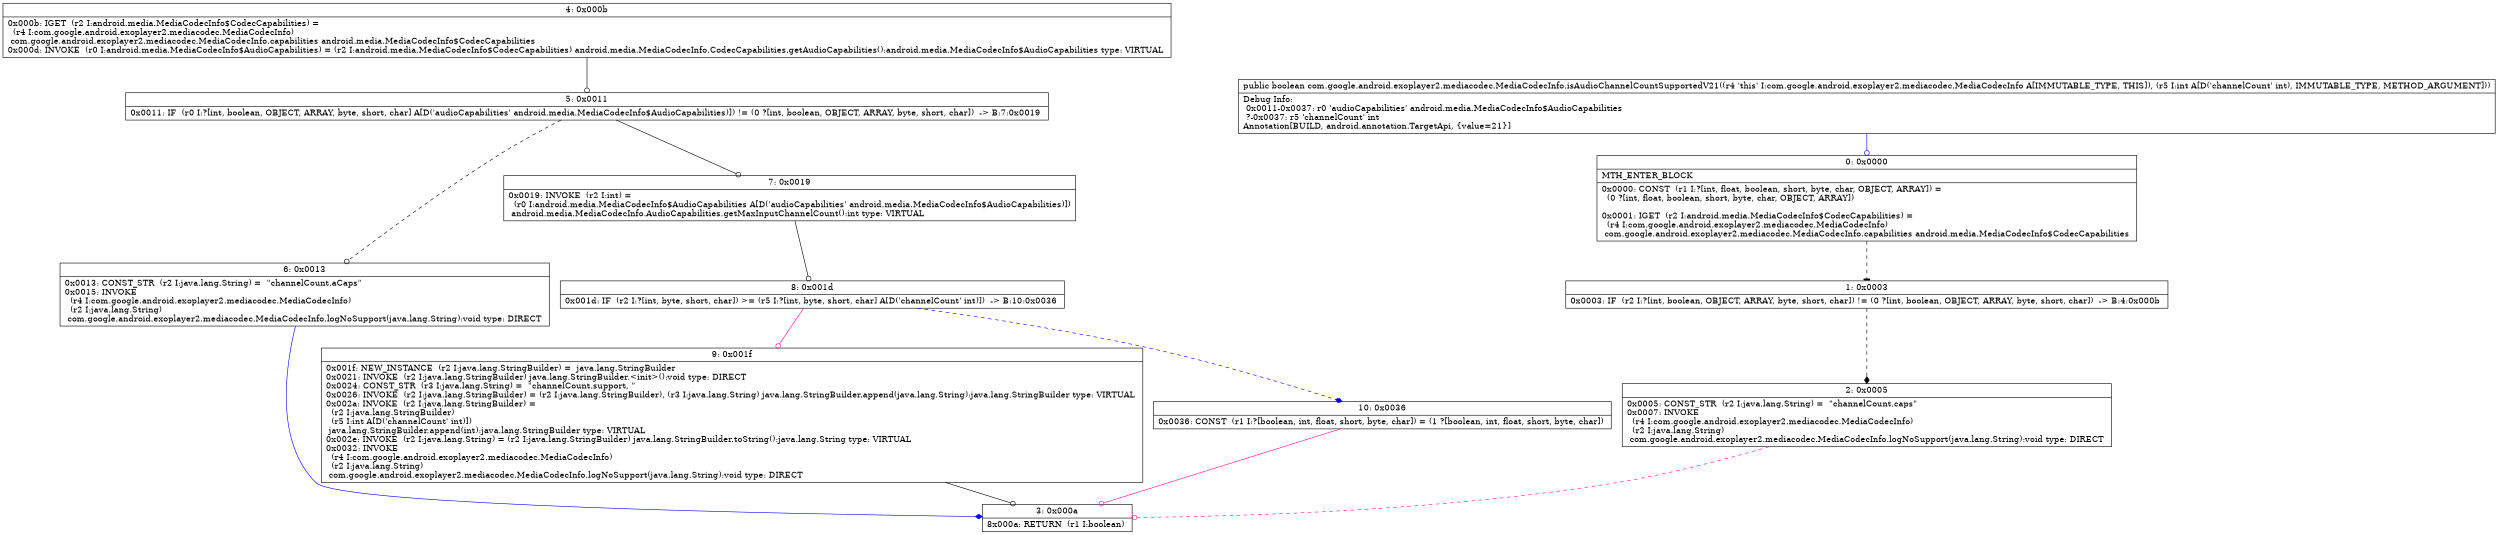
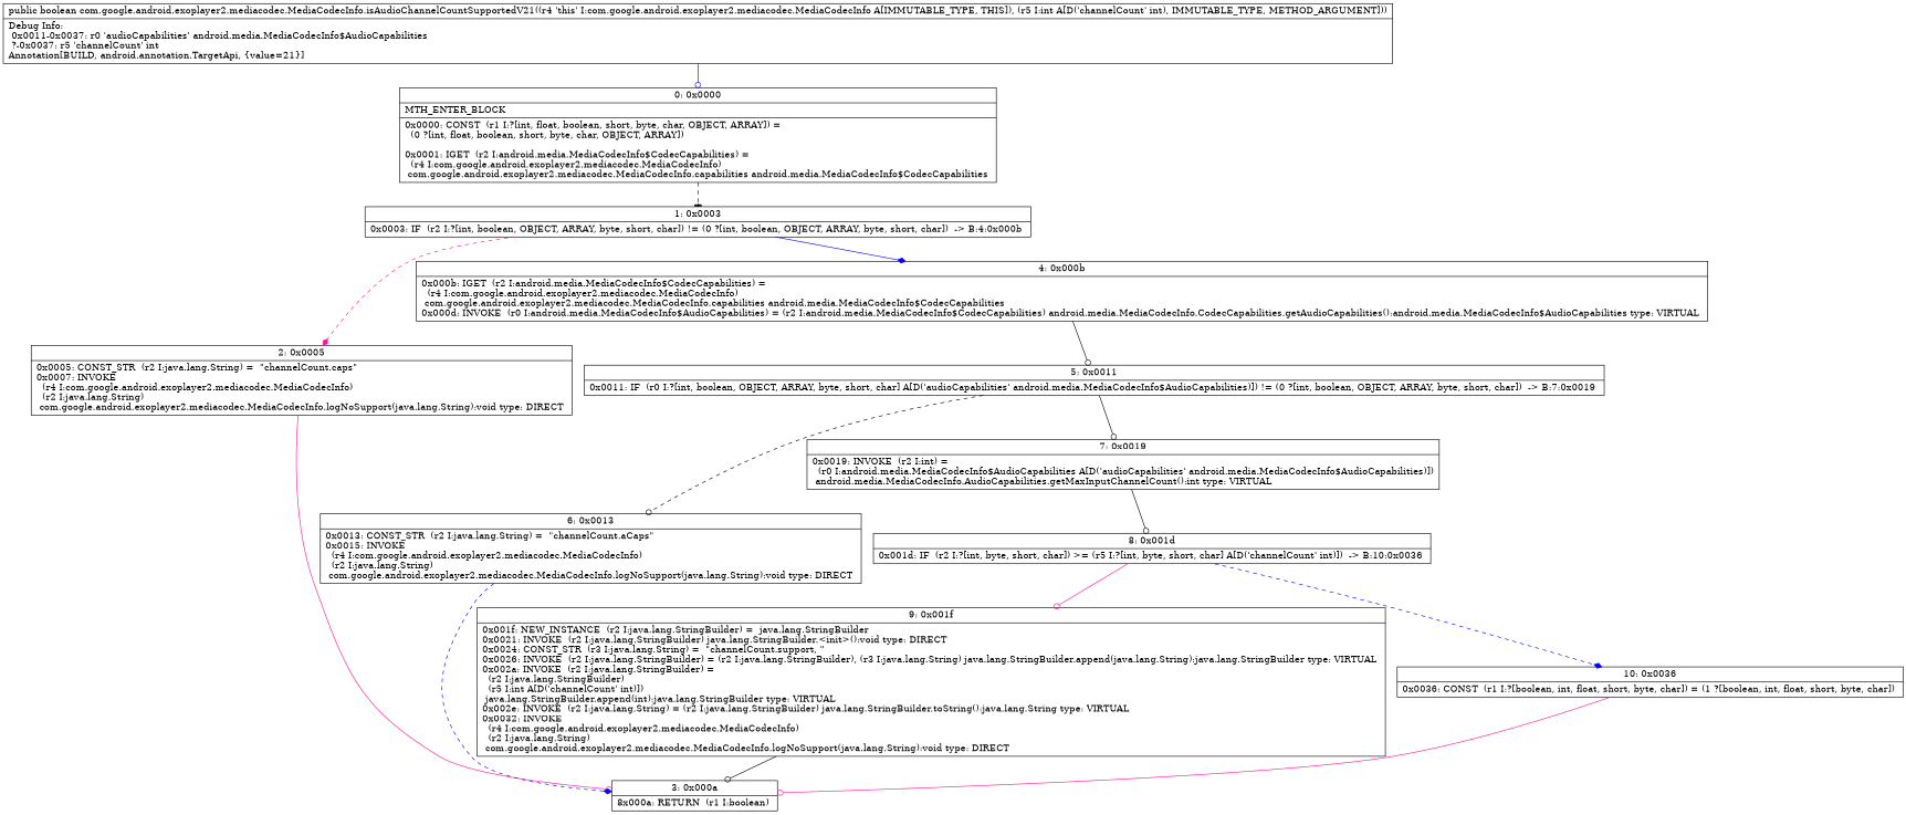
  digraph {
    node [shape=record]
    edge [arrowhead=odot color=black]
    n1 [label="{0\:\ 0x0000|MTH_ENTER_BLOCK\l|0x0000: CONST  (r1 I:?[int, float, boolean, short, byte, char, OBJECT, ARRAY]) = \l  (0 ?[int, float, boolean, short, byte, char, OBJECT, ARRAY])\l \l0x0001: IGET  (r2 I:android.media.MediaCodecInfo$CodecCapabilities) = \l  (r4 I:com.google.android.exoplayer2.mediacodec.MediaCodecInfo)\l com.google.android.exoplayer2.mediacodec.MediaCodecInfo.capabilities android.media.MediaCodecInfo$CodecCapabilities \l}"]
    n2 [label="{1\:\ 0x0003|0x0003: IF  (r2 I:?[int, boolean, OBJECT, ARRAY, byte, short, char]) != (0 ?[int, boolean, OBJECT, ARRAY, byte, short, char])  \-\> B:4:0x000b \l}"]
    n3 [label="{2\:\ 0x0005|0x0005: CONST_STR  (r2 I:java.lang.String) =  \"channelCount.caps\" \l0x0007: INVOKE  \l  (r4 I:com.google.android.exoplayer2.mediacodec.MediaCodecInfo)\l  (r2 I:java.lang.String)\l com.google.android.exoplayer2.mediacodec.MediaCodecInfo.logNoSupport(java.lang.String):void type: DIRECT \l}"]
    n4 [label="{4\:\ 0x000b|0x000b: IGET  (r2 I:android.media.MediaCodecInfo$CodecCapabilities) = \l  (r4 I:com.google.android.exoplayer2.mediacodec.MediaCodecInfo)\l com.google.android.exoplayer2.mediacodec.MediaCodecInfo.capabilities android.media.MediaCodecInfo$CodecCapabilities \l0x000d: INVOKE  (r0 I:android.media.MediaCodecInfo$AudioCapabilities) = (r2 I:android.media.MediaCodecInfo$CodecCapabilities) android.media.MediaCodecInfo.CodecCapabilities.getAudioCapabilities():android.media.MediaCodecInfo$AudioCapabilities type: VIRTUAL \l}"]
    n5 [label="{3\:\ 0x000a|8x000a: RETURN  (r1 I:boolean) \l}"]
    n6 [label="{5\:\ 0x0011|0x0011: IF  (r0 I:?[int, boolean, OBJECT, ARRAY, byte, short, char] A[D('audioCapabilities' android.media.MediaCodecInfo$AudioCapabilities)]) != (0 ?[int, boolean, OBJECT, ARRAY, byte, short, char])  \-\> B:7:0x0019 \l}"]
    n7 [label="{6\:\ 0x0013|0x0013: CONST_STR  (r2 I:java.lang.String) =  \"channelCount.aCaps\" \l0x0015: INVOKE  \l  (r4 I:com.google.android.exoplayer2.mediacodec.MediaCodecInfo)\l  (r2 I:java.lang.String)\l com.google.android.exoplayer2.mediacodec.MediaCodecInfo.logNoSupport(java.lang.String):void type: DIRECT \l}"]
    n8 [label="{7\:\ 0x0019|0x0019: INVOKE  (r2 I:int) = \l  (r0 I:android.media.MediaCodecInfo$AudioCapabilities A[D('audioCapabilities' android.media.MediaCodecInfo$AudioCapabilities)])\l android.media.MediaCodecInfo.AudioCapabilities.getMaxInputChannelCount():int type: VIRTUAL \l}"]
    n9 [label="{8\:\ 0x001d|0x001d: IF  (r2 I:?[int, byte, short, char]) \>= (r5 I:?[int, byte, short, char] A[D('channelCount' int)])  \-\> B:10:0x0036 \l}"]
    n10 [label="{9\:\ 0x001f|0x001f: NEW_INSTANCE  (r2 I:java.lang.StringBuilder) =  java.lang.StringBuilder \l0x0021: INVOKE  (r2 I:java.lang.StringBuilder) java.lang.StringBuilder.\<init\>():void type: DIRECT \l0x0024: CONST_STR  (r3 I:java.lang.String) =  \"channelCount.support, \" \l0x0026: INVOKE  (r2 I:java.lang.StringBuilder) = (r2 I:java.lang.StringBuilder), (r3 I:java.lang.String) java.lang.StringBuilder.append(java.lang.String):java.lang.StringBuilder type: VIRTUAL \l0x002a: INVOKE  (r2 I:java.lang.StringBuilder) = \l  (r2 I:java.lang.StringBuilder)\l  (r5 I:int A[D('channelCount' int)])\l java.lang.StringBuilder.append(int):java.lang.StringBuilder type: VIRTUAL \l0x002e: INVOKE  (r2 I:java.lang.String) = (r2 I:java.lang.StringBuilder) java.lang.StringBuilder.toString():java.lang.String type: VIRTUAL \l0x0032: INVOKE  \l  (r4 I:com.google.android.exoplayer2.mediacodec.MediaCodecInfo)\l  (r2 I:java.lang.String)\l com.google.android.exoplayer2.mediacodec.MediaCodecInfo.logNoSupport(java.lang.String):void type: DIRECT \l}"]
    n11 [label="{10\:\ 0x0036|0x0036: CONST  (r1 I:?[boolean, int, float, short, byte, char]) = (1 ?[boolean, int, float, short, byte, char]) \l}"]
    n12 [label="{public boolean com.google.android.exoplayer2.mediacodec.MediaCodecInfo.isAudioChannelCountSupportedV21((r4 'this' I:com.google.android.exoplayer2.mediacodec.MediaCodecInfo A[IMMUTABLE_TYPE, THIS]), (r5 I:int A[D('channelCount' int), IMMUTABLE_TYPE, METHOD_ARGUMENT]))  | Debug Info:\l  0x0011\-0x0037: r0 'audioCapabilities' android.media.MediaCodecInfo$AudioCapabilities\l  ?\-0x0037: r5 'channelCount' int\lAnnotation[BUILD, android.annotation.TargetApi, \{value=21\}]\l}"]
    n1 -> n2 [arrowhead=tee style=dashed]
-   n2 -> n3 [arrowhead=diamond style=dashed]
-   n3 -> n5 [color=deeppink style=dashed]
+   n2 -> n3 [arrowhead=diamond color=deeppink style=dashed]
+   n2 -> n4 [arrowhead=diamond color=blue]
+   n3 -> n5 [color=deeppink]
    n4 -> n6
    n6 -> n7 [style=dashed]
    n6 -> n8
-   n7 -> n5 [arrowhead=diamond color=blue]
+   n7 -> n5 [arrowhead=diamond color=blue style=dashed]
    n8 -> n9
    n9 -> n10 [color=deeppink style=solid]
    n9 -> n11 [arrowhead=diamond color=blue style=dashed]
    n10 -> n5
    n11 -> n5 [color=deeppink]
    n12 -> n1 [color=blue]
  }
